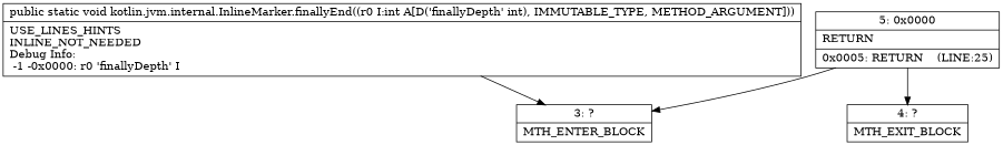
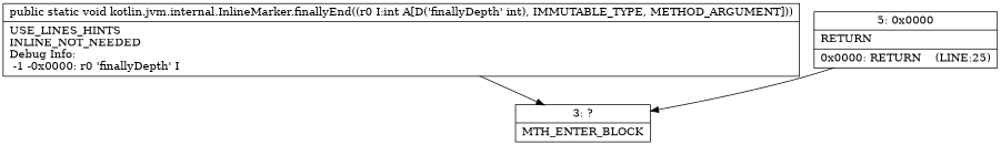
  digraph {
    node [shape=record]
    n1 [label="{3\:\ ?|MTH_ENTER_BLOCK\l}"]
-   n2 [label="{5\:\ 0x0000|RETURN\l|0x0005: RETURN    (LINE:25)\l}"]
-   n3 [label="{4\:\ ?|MTH_EXIT_BLOCK\l}"]
+   n2 [label="{5\:\ 0x0000|RETURN\l|0x0000: RETURN    (LINE:25)\l}"]
    n4 [label="{public static void kotlin.jvm.internal.InlineMarker.finallyEnd((r0 I:int A[D('finallyDepth' int), IMMUTABLE_TYPE, METHOD_ARGUMENT]))  | USE_LINES_HINTS\lINLINE_NOT_NEEDED\lDebug Info:\l  \-1 \-0x0000: r0 'finallyDepth' I\l}"]
    n2 -> n1
-   n2 -> n3
    n4 -> n1
  }
